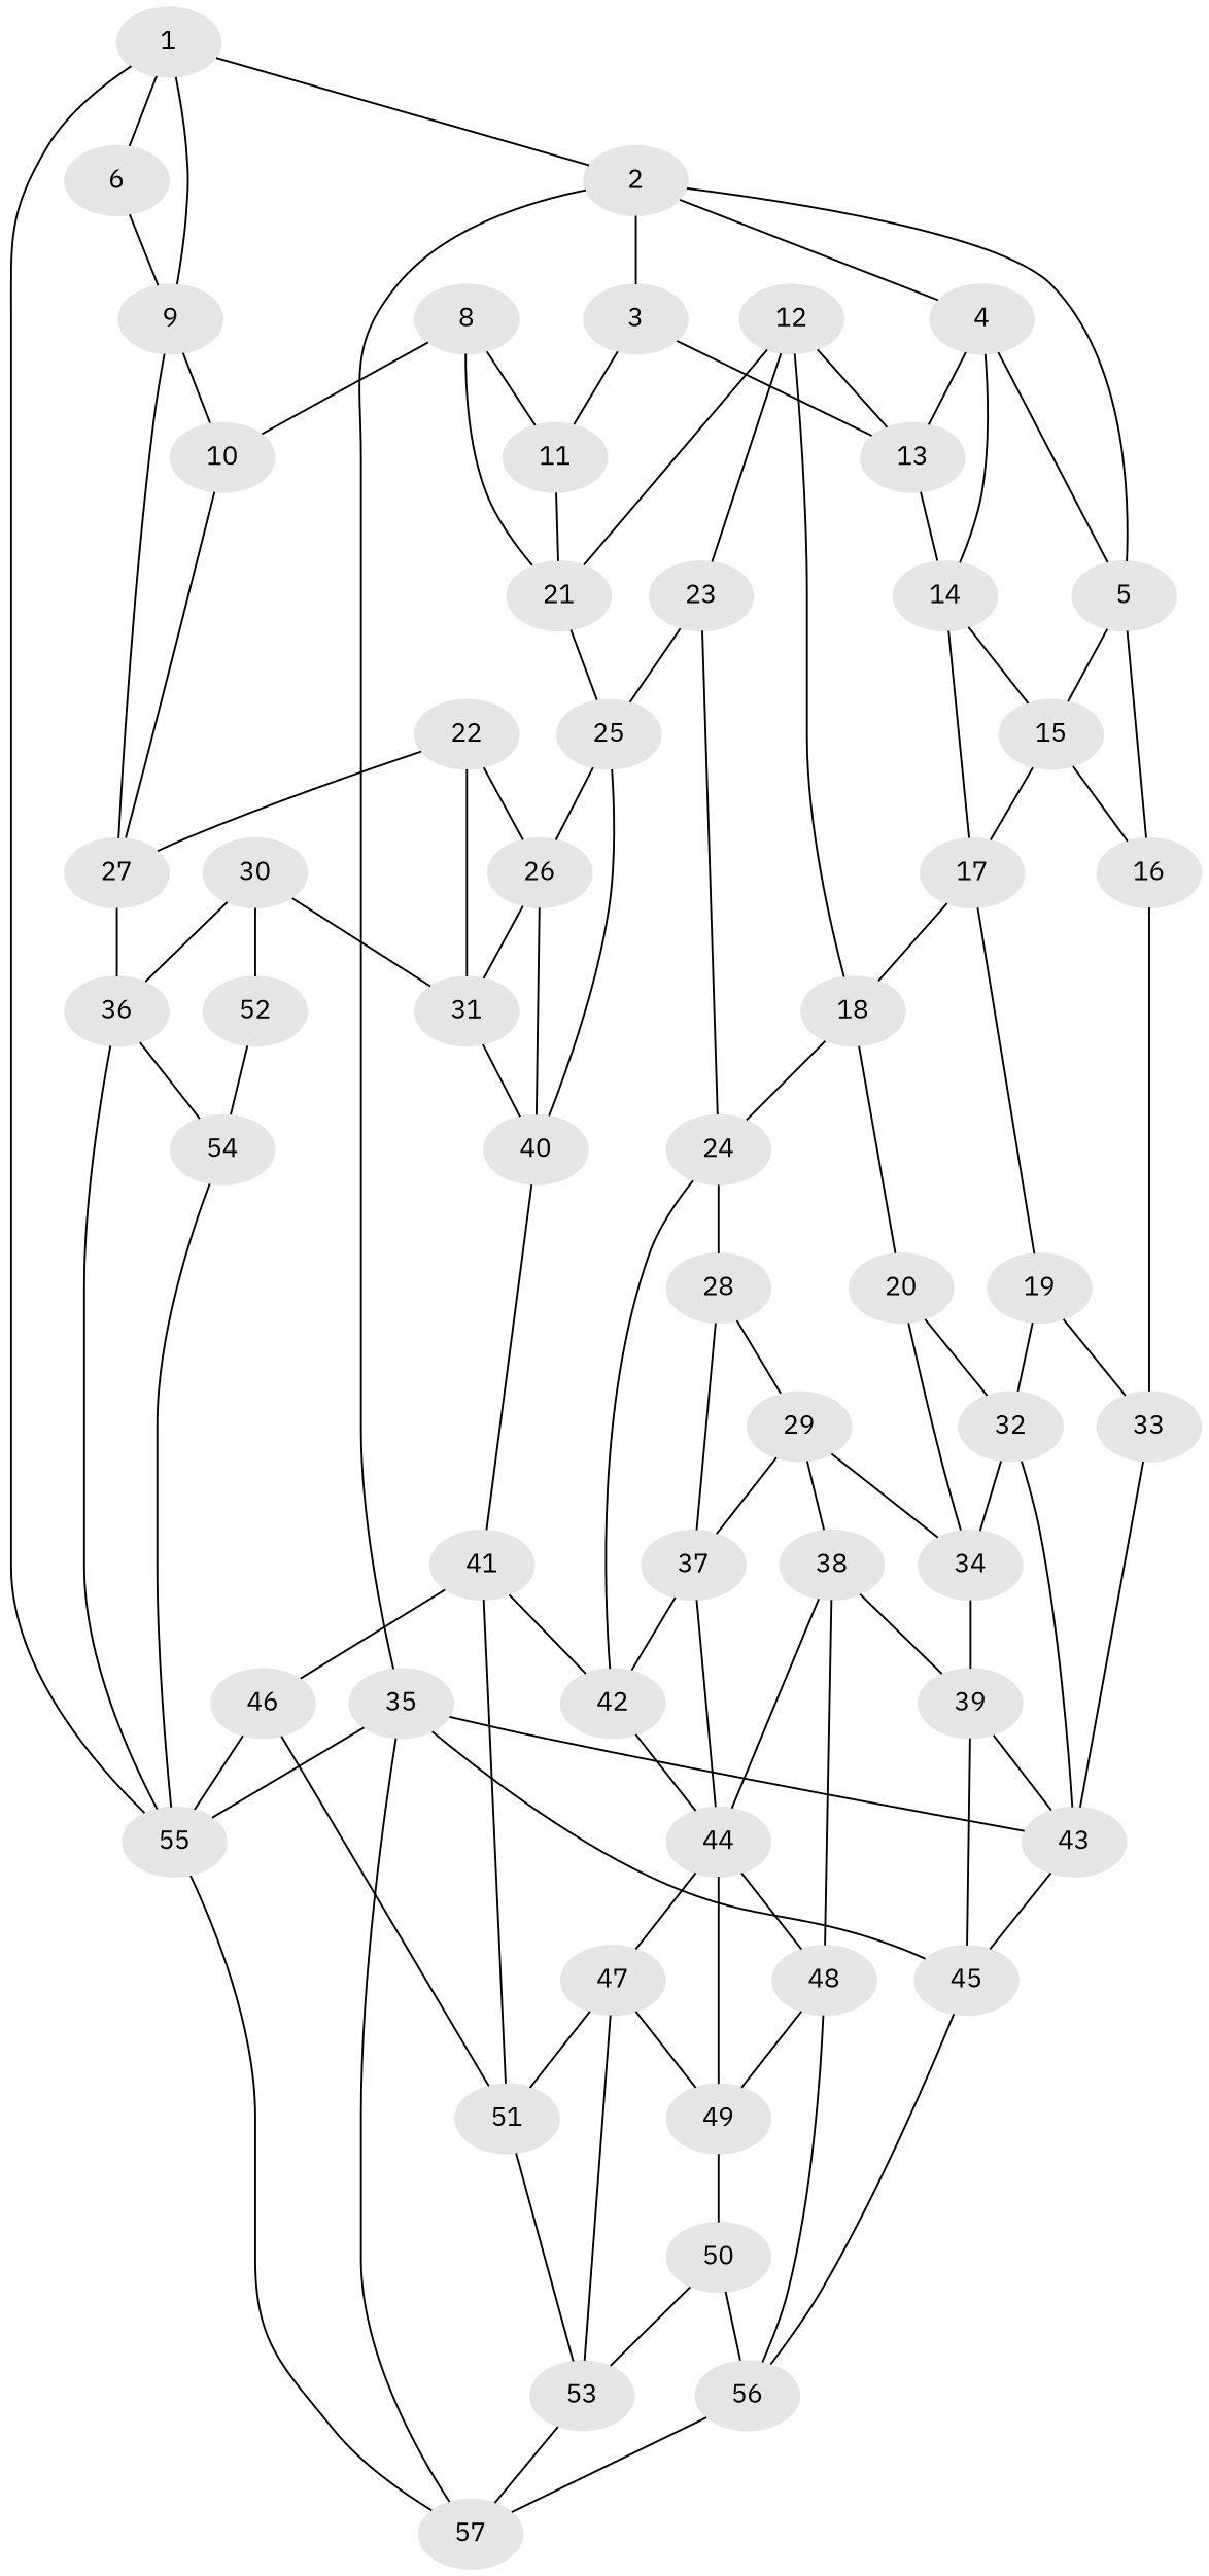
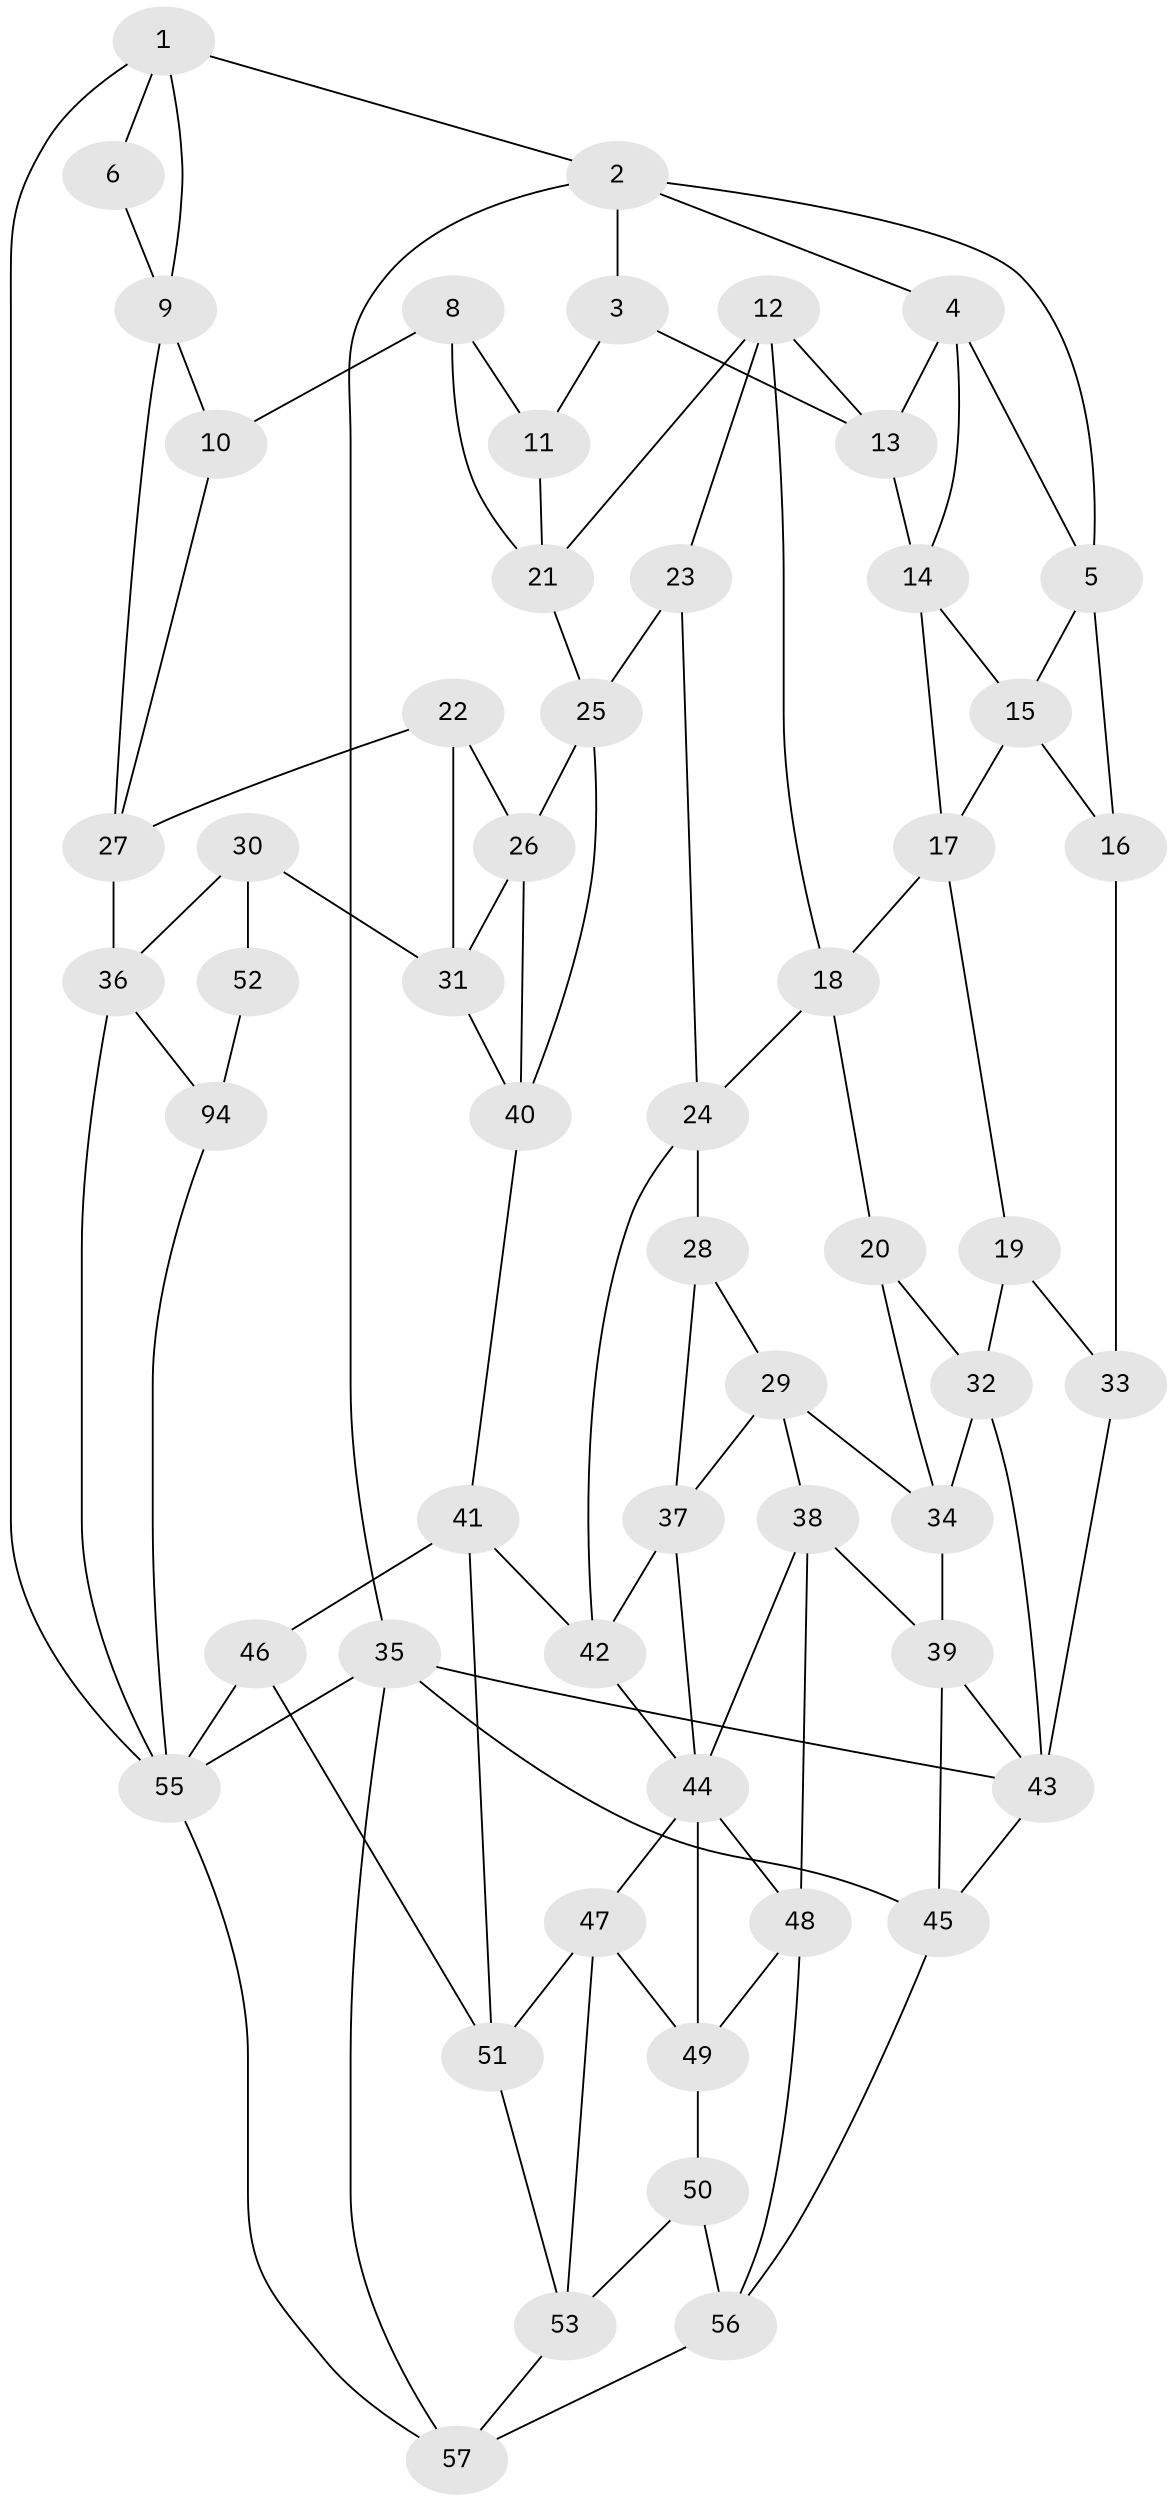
  graph {
    fontname="IBM Plex Sans"
    node [color=gray90 fontname="IBM Plex Sans" style=filled]
    edge [fontname="IBM Plex Sans" weight=1.0]
    1
    2
    6
    9
    55
    3
    4
    5
    35
    10
    27
    57
    11
    13
    14
    15
    16
    43
    45
    21
    17
    33
    8
    25
    36
    12
    18
    23
    20
    24
    19
    32
    34
    28
    42
    39
    26
    40
    22
    31
    29
    37
    44
    41
-   54
+   54 [label=94]
    38
    48
    30
    52
    56
    47
    49
    46
    51
    53
    50
    1 -- 2
    1 -- 6
    1 -- 9
    1 -- 55
    2 -- 3
    2 -- 4
    2 -- 5
    2 -- 35
    6 -- 9
    9 -- 10
    9 -- 27
    55 -- 57
    3 -- 11
    3 -- 13
    4 -- 5
    4 -- 13
    4 -- 14
    5 -- 15
    5 -- 16
    35 -- 55
    35 -- 57
    35 -- 43
    35 -- 45
    10 -- 27
    27 -- 36
    11 -- 21
    13 -- 14
    14 -- 15
    14 -- 17
    15 -- 16
    15 -- 17
    16 -- 33
    43 -- 45
    45 -- 56
    21 -- 25
    17 -- 18
    17 -- 19
    33 -- 43 [weight=2.0]
    8 -- 10
    8 -- 11
    8 -- 21
    25 -- 26
    25 -- 40
    36 -- 55
    36 -- 54
    12 -- 13
    12 -- 21
    12 -- 18
    12 -- 23
    18 -- 20
    18 -- 24
    23 -- 25
    23 -- 24
    20 -- 32
    20 -- 34
    24 -- 28
    24 -- 42
    19 -- 33
    19 -- 32
    32 -- 43
    32 -- 34
    34 -- 39
    28 -- 29
    28 -- 37
    42 -- 44
    39 -- 43
    39 -- 45
    26 -- 40
    26 -- 31
    40 -- 41
    22 -- 27
    22 -- 26
    22 -- 31
    31 -- 40
    29 -- 34
    29 -- 37
    29 -- 38
    37 -- 42
    37 -- 44
    44 -- 48
    44 -- 47
    44 -- 49
    41 -- 42
    41 -- 46
    41 -- 51
    54 -- 55
    38 -- 39
    38 -- 44
    38 -- 48
    48 -- 56
    48 -- 49
    30 -- 36
    30 -- 31
    30 -- 52
    52 -- 54 [weight=2.0]
    56 -- 57
    47 -- 49
    47 -- 51
    47 -- 53
    49 -- 50
    46 -- 55
    46 -- 51
    51 -- 53
    53 -- 57
    50 -- 56
    50 -- 53
  }
